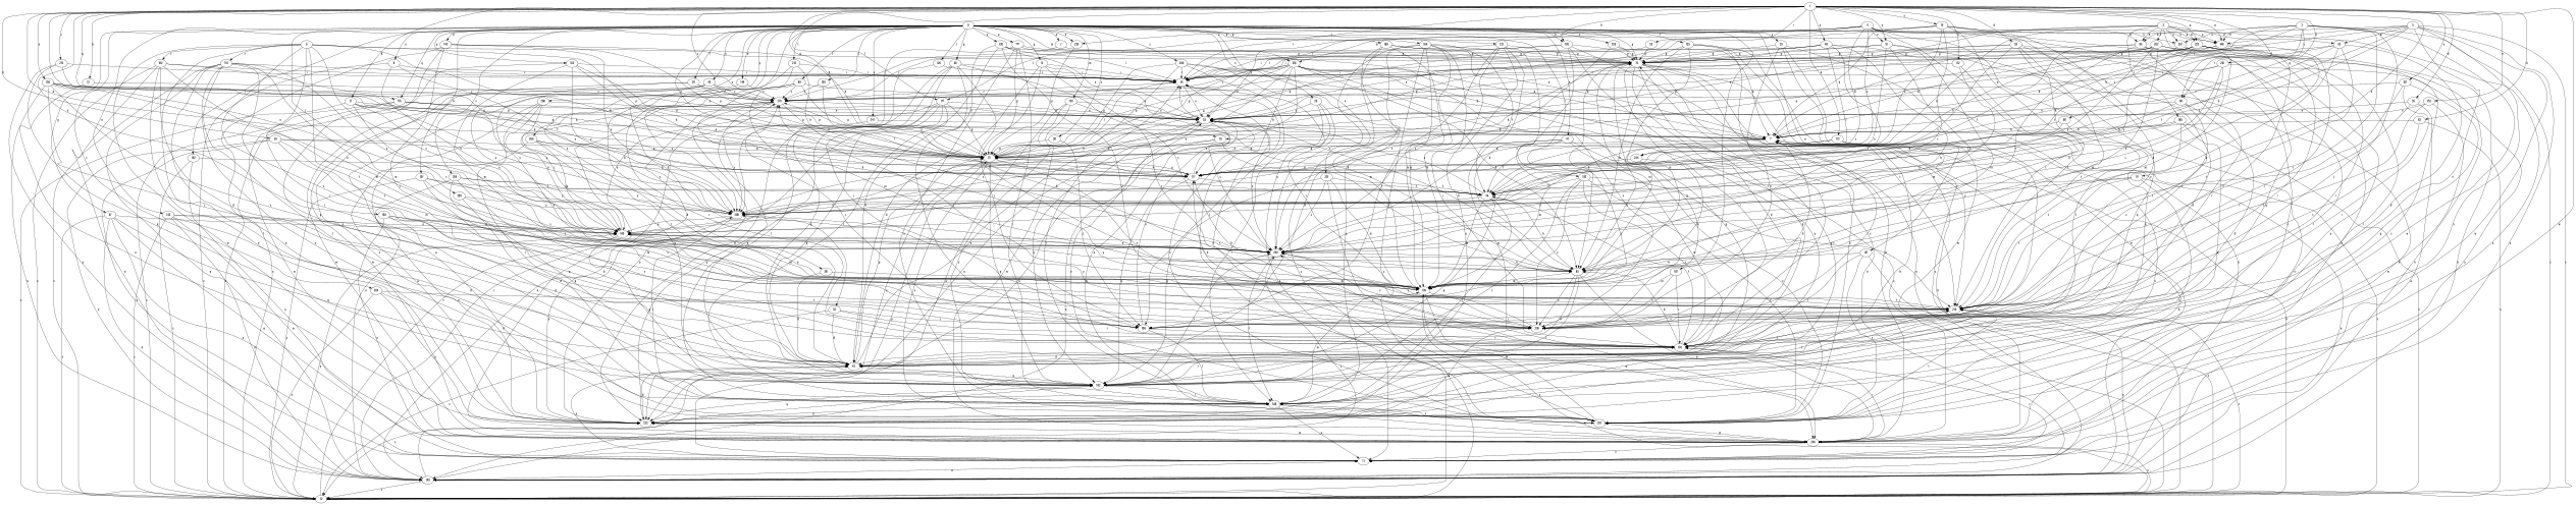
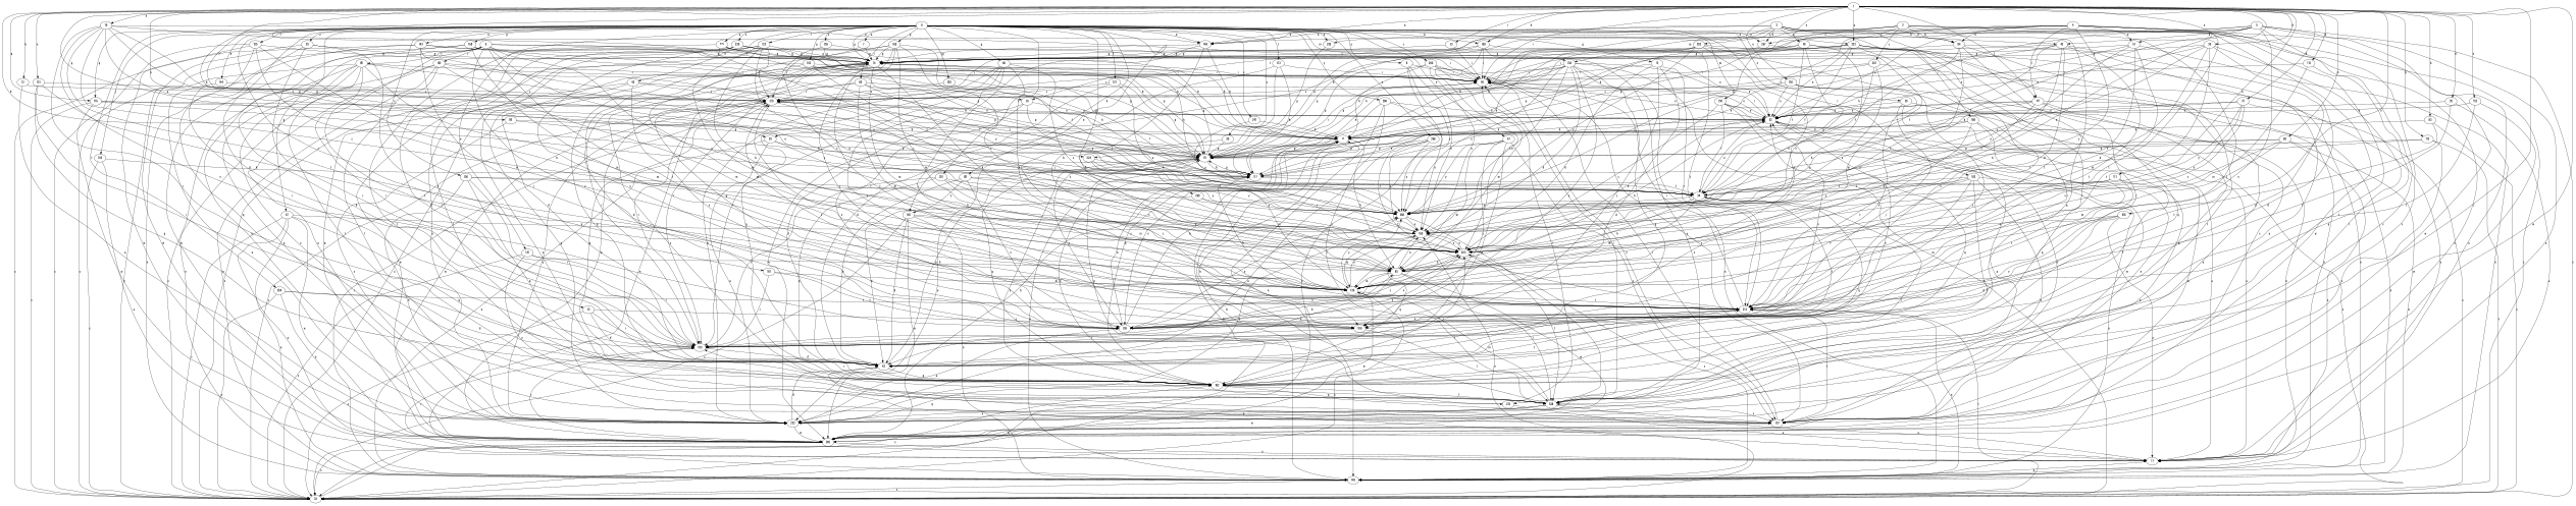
  strict digraph {
    fontname=Oswald
    node [fontname=Oswald]
    edge [fontname=Oswald]
    0
    7
    8
    26
    29
    30
    33
    45
    47
    66
    67
    73
    74
    89
    102
    105
    107
    109
-   120
    121
    122
    125
    136
    138
    143
    144
    145
    147
    148
    163
    166
    168
    171
    176
    183
    187
    200
    204
    213
    221
    230
    235
    247
    251
    255
    256
    260
-   261
    266
    267
    269
    279
    96
    160
    32
    268
    106
    11
    53
    n60 [label=528]
    246
    236
    193
    149
    43
    257
    139
    182
    203
    n70 [label=222]
    85
    214
    117
    n74 [label=34]
    21
    1
    10
    12
    20
    35
    37
    39
    48
    51
    60
    80
    83
    93
    111
    112
    113
    127
    151
    152
    156
    158
    181
    223
    273
    224
    2
    84
    201
    3
    42
    188
    202
    4
    5
    6
    191
    192
    0 -> 7 [label=a]
    0 -> 8 [label=a]
    0 -> 26 [label=c]
    0 -> 29 [label=c]
    0 -> 30 [label=c]
    0 -> 33 [label=d]
    0 -> 45 [label=e]
    0 -> 47 [label=e]
    0 -> 66 [label=g]
    0 -> 67 [label=g]
    0 -> 73 [label=g]
    0 -> 74 [label=g]
    0 -> 89 [label=i]
    0 -> 102 [label=j]
    0 -> 105 [label=j]
    0 -> 107 [label=k]
    0 -> 109 [label=k]
-   0 -> 120 [label=l]
    0 -> 121 [label=l]
    0 -> 122 [label=l]
    0 -> 125 [label=l]
    0 -> 136 [label=m]
    0 -> 138 [label=m]
    0 -> 143 [label=n]
    0 -> 144 [label=n]
    0 -> 145 [label=n]
    0 -> 147 [label=n]
    0 -> 148 [label=n]
    0 -> 163 [label=p]
    0 -> 166 [label=p]
    0 -> 168 [label=p]
    0 -> 171 [label=p]
    0 -> 176 [label=q]
    0 -> 183 [label=r]
    0 -> 187 [label=r]
    0 -> 200 [label=s]
    0 -> 204 [label=t]
    0 -> 213 [label=t]
    0 -> 221 [label=u]
    0 -> 230 [label=v]
    0 -> 235 [label=v]
    0 -> 247 [label=x]
    0 -> 251 [label=x]
    0 -> 255 [label=x]
    0 -> 256 [label=x]
    0 -> 260 [label=y]
-   0 -> 261 [label=y]
    0 -> 266 [label=y]
    0 -> 267 [label=y]
    0 -> 269 [label=z]
    7 -> 74 [label=g]
    7 -> 279 [label=z]
    8 -> 96 [label=i]
    8 -> 160 [label=o]
    8 -> 32 [label=c]
    8 -> 268 [label=y]
    26 -> 106 [label=j]
    26 -> 11 [label=a]
    26 -> 53 [label=e]
    26 -> n60 [label=l]
    29 -> 74 [label=g]
    29 -> 246 [label=w]
    29 -> 236 [label=v]
    29 -> 193 [label=r]
    29 -> 149 [label=n]
    30 -> 171 [label=p]
    30 -> 106 [label=j]
    33 -> 32 [label=c]
    33 -> 106 [label=j]
    33 -> 193 [label=r]
    33 -> 43 [label=d]
    45 -> 171 [label=p]
    45 -> 279 [label=z]
    45 -> 246 [label=w]
    45 -> 236 [label=v]
    45 -> 257 [label=x]
    47 -> 171 [label=p]
    47 -> 268 [label=y]
    47 -> 106 [label=j]
    47 -> 43 [label=w]
    47 -> 257 [label=x]
    47 -> 139 [label=m]
    66 -> 96 [label=i]
    66 -> 106 [label=j]
    66 -> 193 [label=r]
    66 -> 182 [label=q]
    66 -> 203 [label=s]
    66 -> n70 [label=u]
    66 -> 85 [label=h]
    67 -> 160 [label=o]
    67 -> 32 [label=c]
    67 -> 11 [label=a]
    67 -> 246 [label=w]
    67 -> 149 [label=n]
    67 -> 182 [label=q]
    73 -> 96 [label=i]
    73 -> 106 [label=j]
    73 -> 43 [label=d]
    73 -> 85 [label=h]
    73 -> 214 [label=t]
    74 -> 96 [label=i]
    74 -> 246 [label=w]
    74 -> 193 [label=r]
    74 -> 149 [label=n]
    74 -> 43 [label=d]
    74 -> 257 [label=x]
    74 -> 139 [label=m]
    74 -> 182 [label=q]
    74 -> 85 [label=h]
    74 -> 214 [label=t]
    74 -> 117 [label=k]
    89 -> 171 [label=p]
    89 -> 279 [label=z]
    89 -> 268 [label=y]
    89 -> 53 [label=e]
    89 -> 193 [label=r]
    89 -> 139 [label=m]
    102 -> 32 [label=c]
    102 -> 11 [label=a]
    102 -> 117 [label=k]
    105 -> 279 [label=z]
    105 -> n74 [label=f]
-   107 -> 32 [label=c]
+   107 -> 145 [label=c]
    107 -> 268 [label=y]
    107 -> 236 [label=v]
    107 -> 43 [label=d]
    107 -> n74 [label=f]
    109 -> 74 [label=g]
    109 -> 171 [label=p]
    109 -> 96 [label=i]
    109 -> 203 [label=s]
    109 -> n70 [label=u]
    109 -> 214 [label=t]
-   120 -> 96 [label=i]
-   120 -> n60 [label=l]
    121 -> 171 [label=p]
    121 -> 279 [label=z]
    121 -> 160 [label=o]
    121 -> 246 [label=w]
    122 -> 74 [label=g]
    122 -> 279 [label=z]
    122 -> 246 [label=w]
    122 -> 139 [label=m]
    122 -> 203 [label=s]
    122 -> n70 [label=u]
    122 -> 85 [label=h]
    125 -> 74 [label=g]
    125 -> 32 [label=c]
    125 -> 246 [label=w]
    125 -> 193 [label=r]
    125 -> 139 [label=m]
    125 -> 85 [label=h]
    136 -> 11 [label=a]
    136 -> 53 [label=e]
    136 -> 246 [label=w]
    136 -> 257 [label=x]
    136 -> 203 [label=s]
+   136 -> n74 [label=f]
    138 -> 171 [label=p]
    138 -> 279 [label=z]
    138 -> 96 [label=i]
    138 -> 160 [label=o]
    138 -> 32 [label=c]
    138 -> 268 [label=y]
    138 -> 53 [label=e]
    138 -> 236 [label=v]
    138 -> 149 [label=n]
    138 -> 182 [label=q]
    138 -> 85 [label=h]
    138 -> 117 [label=k]
    143 -> 74 [label=g]
    143 -> 171 [label=p]
    143 -> 32 [label=c]
    143 -> 268 [label=y]
    143 -> 106 [label=j]
    143 -> 182 [label=q]
    144 -> 279 [label=z]
    144 -> n70 [label=u]
    145 -> 160 [label=o]
    145 -> 32 [label=c]
    145 -> 246 [label=w]
    145 -> 149 [label=n]
    145 -> 43 [label=d]
    145 -> 203 [label=s]
    147 -> 32 [label=c]
    147 -> 193 [label=r]
    147 -> 257 [label=x]
    147 -> 85 [label=h]
    148 -> 74 [label=g]
    148 -> 106 [label=j]
    148 -> 85 [label=h]
    148 -> 21 [label=b]
    163 -> 171 [label=p]
    163 -> 96 [label=i]
    163 -> 32 [label=c]
    163 -> 268 [label=y]
    163 -> 139 [label=m]
    163 -> 117 [label=k]
    166 -> 74 [label=g]
    166 -> 32 [label=c]
    166 -> 106 [label=j]
    166 -> 193 [label=r]
    166 -> 43 [label=d]
    166 -> 139 [label=m]
    166 -> 203 [label=s]
    166 -> n74 [label=f]
    168 -> 74 [label=g]
    168 -> 32 [label=c]
    168 -> 139 [label=m]
    168 -> n70 [label=u]
    168 -> 21 [label=b]
    171 -> 74 [label=g]
    171 -> 279 [label=z]
    171 -> 96 [label=i]
    171 -> 236 [label=v]
    171 -> 257 [label=x]
    171 -> 182 [label=q]
    171 -> n70 [label=u]
    171 -> 117 [label=k]
    176 -> 171 [label=p]
    176 -> 32 [label=c]
    176 -> 268 [label=y]
    176 -> 53 [label=e]
    176 -> 246 [label=w]
    183 -> n60 [label=l]
    183 -> 236 [label=v]
    183 -> 193 [label=r]
    183 -> 257 [label=x]
    183 -> 214 [label=t]
    183 -> n74 [label=f]
    187 -> 236 [label=v]
    187 -> 193 [label=r]
    187 -> 139 [label=m]
    200 -> 171 [label=p]
    200 -> 96 [label=i]
    200 -> 160 [label=o]
    200 -> 257 [label=x]
    200 -> 139 [label=m]
    200 -> 21 [label=b]
    204 -> 32 [label=c]
    204 -> 43 [label=d]
    204 -> n70 [label=u]
    204 -> 214 [label=t]
    213 -> 96 [label=i]
    213 -> 43 [label=d]
    213 -> 85 [label=h]
    213 -> 117 [label=k]
    221 -> 74 [label=g]
    221 -> 171 [label=p]
    221 -> 268 [label=y]
    221 -> n60 [label=l]
-   221 -> 257 [label=x]
    221 -> 21 [label=b]
    230 -> 74 [label=g]
    230 -> 96 [label=i]
    230 -> 53 [label=e]
    230 -> n60 [label=l]
    230 -> 236 [label=v]
    230 -> 43 [label=d]
    235 -> 171 [label=p]
    247 -> 268 [label=y]
    247 -> 21 [label=b]
    251 -> 193 [label=r]
    251 -> 139 [label=m]
    251 -> 182 [label=q]
    251 -> 203 [label=s]
    251 -> n74 [label=f]
    255 -> 74 [label=g]
    255 -> 203 [label=s]
    255 -> 21 [label=b]
    256 -> 268 [label=y]
    256 -> 193 [label=r]
    256 -> 182 [label=q]
    256 -> n70 [label=u]
    256 -> n74 [label=f]
    260 -> 160 [label=o]
    260 -> 53 [label=e]
    260 -> n60 [label=l]
    260 -> 149 [label=n]
    260 -> 182 [label=q]
-   261 -> 43 [label=d]
-   261 -> 139 [label=m]
    266 -> 171 [label=p]
    266 -> 160 [label=o]
    266 -> 268 [label=y]
    266 -> n70 [label=u]
    266 -> 214 [label=t]
    267 -> 139 [label=m]
    267 -> 21 [label=b]
    269 -> 268 [label=y]
    269 -> 43 [label=d]
    269 -> 203 [label=s]
    279 -> 53 [label=e]
    279 -> 246 [label=w]
    279 -> 182 [label=q]
    279 -> 203 [label=s]
    279 -> n70 [label=u]
    96 -> 279 [label=z]
    96 -> 53 [label=e]
    96 -> 257 [label=x]
    160 -> 279 [label=z]
    160 -> 139 [label=m]
    160 -> 182 [label=q]
    160 -> 203 [label=s]
    32 -> 279 [label=z]
    32 -> 160 [label=o]
    32 -> 214 [label=t]
    32 -> 21 [label=b]
    268 -> 160 [label=o]
    268 -> n60 [label=l]
    106 -> 279 [label=z]
    106 -> 53 [label=e]
    106 -> n60 [label=l]
    106 -> 193 [label=r]
    11 -> 193 [label=r]
    11 -> 149 [label=n]
    53 -> 96 [label=i]
    53 -> 246 [label=w]
    53 -> 182 [label=q]
    53 -> n70 [label=u]
    53 -> 85 [label=h]
    53 -> 21 [label=b]
    n60 -> 96 [label=i]
    n60 -> 11 [label=a]
    n60 -> 246 [label=w]
    n60 -> 257 [label=x]
    n60 -> 139 [label=m]
    n60 -> n70 [label=u]
    n60 -> 21 [label=b]
    246 -> 32 [label=c]
    246 -> 11 [label=a]
    246 -> 193 [label=r]
    246 -> 21 [label=b]
    236 -> 74 [label=g]
    236 -> 268 [label=y]
    236 -> 203 [label=s]
    236 -> n70 [label=u]
    236 -> 117 [label=k]
    236 -> 21 [label=b]
    193 -> 43 [label=d]
    193 -> 203 [label=s]
    193 -> 85 [label=h]
    193 -> n74 [label=f]
    149 -> 171 [label=p]
    149 -> 279 [label=z]
    149 -> 32 [label=c]
    149 -> 203 [label=s]
    149 -> 21 [label=b]
    43 -> 171 [label=p]
    43 -> 11 [label=a]
    43 -> 53 [label=e]
    43 -> 182 [label=q]
    43 -> 214 [label=t]
    257 -> 96 [label=i]
    257 -> 53 [label=e]
    257 -> 246 [label=w]
-   257 -> 139 [label=m]
    257 -> 214 [label=t]
    139 -> 160 [label=o]
    139 -> 32 [label=c]
    139 -> 268 [label=y]
    139 -> 246 [label=w]
    139 -> 214 [label=t]
    182 -> 32 [label=c]
    182 -> n60 [label=l]
    182 -> 193 [label=r]
    182 -> 203 [label=s]
    182 -> 214 [label=t]
    203 -> 160 [label=o]
    203 -> 53 [label=e]
    203 -> n60 [label=l]
    203 -> 236 [label=v]
    203 -> 85 [label=h]
    n70 -> 74 [label=g]
    n70 -> 268 [label=y]
    n70 -> 246 [label=w]
    n70 -> 43 [label=d]
    n70 -> 182 [label=q]
    85 -> 160 [label=o]
    85 -> n60 [label=l]
    85 -> 246 [label=w]
    85 -> 236 [label=v]
    85 -> 43 [label=d]
    85 -> 139 [label=m]
    214 -> 279 [label=z]
    214 -> 96 [label=i]
    214 -> 106 [label=j]
    214 -> 236 [label=v]
    214 -> 149 [label=n]
    214 -> 117 [label=k]
    117 -> 171 [label=p]
    117 -> 53 [label=e]
    117 -> 182 [label=q]
    117 -> n74 [label=f]
    n74 -> 268 [label=y]
    n74 -> 53 [label=e]
    n74 -> n60 [label=l]
    n74 -> 139 [label=m]
    n74 -> 182 [label=q]
    n74 -> 85 [label=h]
    21 -> 171 [label=p]
    21 -> 236 [label=v]
    21 -> 85 [label=h]
    1 -> 109 [label=k]
    1 -> 148 [label=n]
    1 -> 176 [label=q]
    1 -> 279 [label=z]
    1 -> 96 [label=i]
    1 -> 160 [label=o]
    1 -> 246 [label=w]
    1 -> 117 [label=k]
    1 -> 10 [label=a]
    1 -> 12 [label=b]
    1 -> 20 [label=b]
    1 -> 35 [label=d]
    1 -> 37 [label=d]
    1 -> 39 [label=d]
    1 -> 48 [label=e]
    1 -> 51 [label=e]
    1 -> 60 [label=f]
    1 -> 80 [label=h]
    1 -> 83 [label=h]
    1 -> 93 [label=i]
    1 -> 111 [label=k]
    1 -> 112 [label=k]
    1 -> 113 [label=k]
    1 -> 127 [label=l]
    1 -> 151 [label=o]
    1 -> 152 [label=o]
    1 -> 156 [label=o]
    1 -> 158 [label=o]
    1 -> 181 [label=q]
    1 -> 223 [label=u]
    1 -> 273 [label=z]
    10 -> 148 [label=n]
    10 -> 171 [label=p]
    10 -> 96 [label=i]
    10 -> 236 [label=v]
    10 -> 193 [label=r]
    10 -> 203 [label=s]
    10 -> 214 [label=t]
    10 -> 21 [label=b]
    10 -> 224 [label=u]
    12 -> 279 [label=z]
    12 -> n70 [label=u]
    20 -> 171 [label=p]
    20 -> 149 [label=n]
    20 -> n70 [label=u]
    20 -> 85 [label=h]
    35 -> 11 [label=a]
    35 -> 53 [label=e]
    35 -> 214 [label=t]
    37 -> 160 [label=o]
    37 -> 32 [label=c]
    37 -> 268 [label=y]
    37 -> 53 [label=e]
    37 -> 203 [label=s]
    37 -> 21 [label=b]
    39 -> 74 [label=g]
    39 -> 268 [label=y]
    39 -> 53 [label=e]
    39 -> n60 [label=l]
    39 -> 43 [label=d]
    39 -> 85 [label=h]
    39 -> 214 [label=t]
    48 -> 74 [label=g]
    48 -> 279 [label=z]
    48 -> 96 [label=i]
    48 -> 182 [label=q]
    48 -> 203 [label=s]
    48 -> 85 [label=h]
    48 -> n74 [label=f]
    51 -> 74 [label=g]
    51 -> 160 [label=o]
    51 -> 53 [label=e]
    51 -> 149 [label=n]
    51 -> 139 [label=m]
    51 -> 203 [label=s]
    60 -> 53 [label=e]
    60 -> 236 [label=v]
    60 -> 43 [label=d]
    60 -> n74 [label=f]
    80 -> 171 [label=p]
    80 -> 11 [label=a]
    80 -> 149 [label=n]
    80 -> 139 [label=m]
    80 -> 203 [label=s]
    80 -> 117 [label=k]
    83 -> 32 [label=c]
    83 -> 214 [label=t]
    83 -> 21 [label=b]
    93 -> 74 [label=g]
    93 -> 96 [label=i]
    111 -> 268 [label=y]
-   111 -> 149 [label=n]
+   183 -> 149 [label=n]
    111 -> n70 [label=u]
    111 -> 214 [label=t]
    111 -> n74 [label=f]
    112 -> 96 [label=i]
    112 -> 139 [label=m]
    112 -> 182 [label=q]
    113 -> 171 [label=p]
    113 -> 32 [label=c]
    113 -> 257 [label=x]
    113 -> n74 [label=f]
    127 -> 171 [label=p]
    127 -> 160 [label=o]
    127 -> 53 [label=e]
    127 -> 149 [label=n]
    127 -> 182 [label=q]
    127 -> n70 [label=u]
    127 -> 85 [label=h]
    151 -> 279 [label=z]
    151 -> 193 [label=r]
    151 -> 182 [label=q]
    151 -> 214 [label=t]
    152 -> 53 [label=e]
    152 -> 246 [label=w]
    152 -> 214 [label=t]
-   156 -> 171 [label=p]
    156 -> 279 [label=z]
    156 -> 106 [label=j]
    156 -> 53 [label=e]
    156 -> 236 [label=v]
    156 -> 149 [label=n]
    156 -> 117 [label=k]
    158 -> 160 [label=o]
    158 -> 11 [label=a]
    158 -> 236 [label=v]
    158 -> 43 [label=d]
    158 -> 139 [label=m]
    181 -> 257 [label=x]
    181 -> 117 [label=k]
    181 -> 21 [label=b]
    223 -> 74 [label=g]
    223 -> 171 [label=p]
    223 -> 268 [label=y]
    223 -> 53 [label=e]
    223 -> 236 [label=v]
    223 -> 193 [label=r]
    223 -> 149 [label=n]
    223 -> 257 [label=x]
    223 -> n74 [label=f]
    273 -> 171 [label=p]
    273 -> 96 [label=i]
    273 -> 11 [label=a]
-   273 -> 182 [label=q]
+   182 -> 273 [label=q]
    224 -> 139 [label=m]
    224 -> 203 [label=s]
    224 -> 117 [label=k]
    2 -> 148 [label=n]
    2 -> 32 [label=c]
    2 -> 106 [label=j]
    2 -> 246 [label=w]
    2 -> 214 [label=t]
    2 -> 21 [label=b]
    2 -> 20 [label=b]
    2 -> 60 [label=f]
    2 -> 84 [label=h]
    2 -> 201 [label=s]
    84 -> 74 [label=g]
    84 -> n60 [label=l]
    84 -> 193 [label=r]
    84 -> 203 [label=s]
    84 -> n70 [label=u]
    84 -> n74 [label=f]
    201 -> 279 [label=z]
    201 -> 96 [label=i]
    201 -> 160 [label=o]
    201 -> 11 [label=a]
    201 -> 203 [label=s]
    3 -> 138 [label=m]
    3 -> 148 [label=n]
    3 -> 171 [label=p]
    3 -> 267 [label=y]
    3 -> 11 [label=a]
    3 -> 182 [label=q]
    3 -> 117 [label=k]
    3 -> 223 [label=u]
    3 -> 84 [label=h]
    3 -> 42 [label=d]
    3 -> 188 [label=r]
    3 -> 202 [label=s]
    42 -> 74 [label=g]
    42 -> 43 [label=d]
+   42 -> 203 [label=s]
    42 -> 85 [label=h]
    42 -> 214 [label=t]
    42 -> 117 [label=k]
    42 -> n74 [label=f]
    188 -> 32 [label=c]
    188 -> 268 [label=y]
    188 -> 182 [label=q]
    188 -> 214 [label=t]
    188 -> 21 [label=b]
    202 -> 74 [label=g]
    202 -> 268 [label=y]
    202 -> 193 [label=r]
    202 -> 149 [label=n]
    202 -> 139 [label=m]
    202 -> 117 [label=k]
    202 -> 21 [label=b]
    4 -> 171 [label=p]
    4 -> 235 [label=v]
    4 -> 11 [label=a]
    4 -> 53 [label=e]
    4 -> n60 [label=l]
    4 -> 257 [label=x]
    4 -> 203 [label=s]
    4 -> 214 [label=t]
    4 -> 51 [label=e]
    4 -> 127 [label=l]
    4 -> 224 [label=u]
    4 -> 84 [label=h]
    5 -> 148 [label=n]
    5 -> 267 [label=y]
    5 -> 96 [label=i]
    5 -> 32 [label=c]
    5 -> 11 [label=a]
    5 -> 246 [label=w]
    5 -> 236 [label=v]
    5 -> 257 [label=x]
    5 -> 117 [label=k]
    5 -> n74 [label=f]
    5 -> 42 [label=d]
    6 -> 171 [label=p]
-   156 -> 160 [label=o]
+   6 -> 160 [label=o]
    6 -> 246 [label=w]
    6 -> 236 [label=v]
    6 -> 193 [label=r]
    6 -> 43 [label=d]
    6 -> 203 [label=s]
    6 -> 214 [label=t]
    6 -> 117 [label=k]
    6 -> 21 [label=b]
    6 -> 191 [label=r]
    6 -> 192 [label=r]
    191 -> 96 [label=i]
    191 -> 160 [label=o]
    191 -> 32 [label=c]
    191 -> n60 [label=l]
    191 -> 193 [label=r]
    191 -> 149 [label=n]
    191 -> 257 [label=x]
    191 -> 139 [label=m]
    191 -> n70 [label=u]
    192 -> 96 [label=i]
    192 -> 32 [label=c]
    192 -> n60 [label=l]
    192 -> 149 [label=n]
    192 -> 139 [label=m]
    192 -> n70 [label=u]
    192 -> n74 [label=f]
  }
